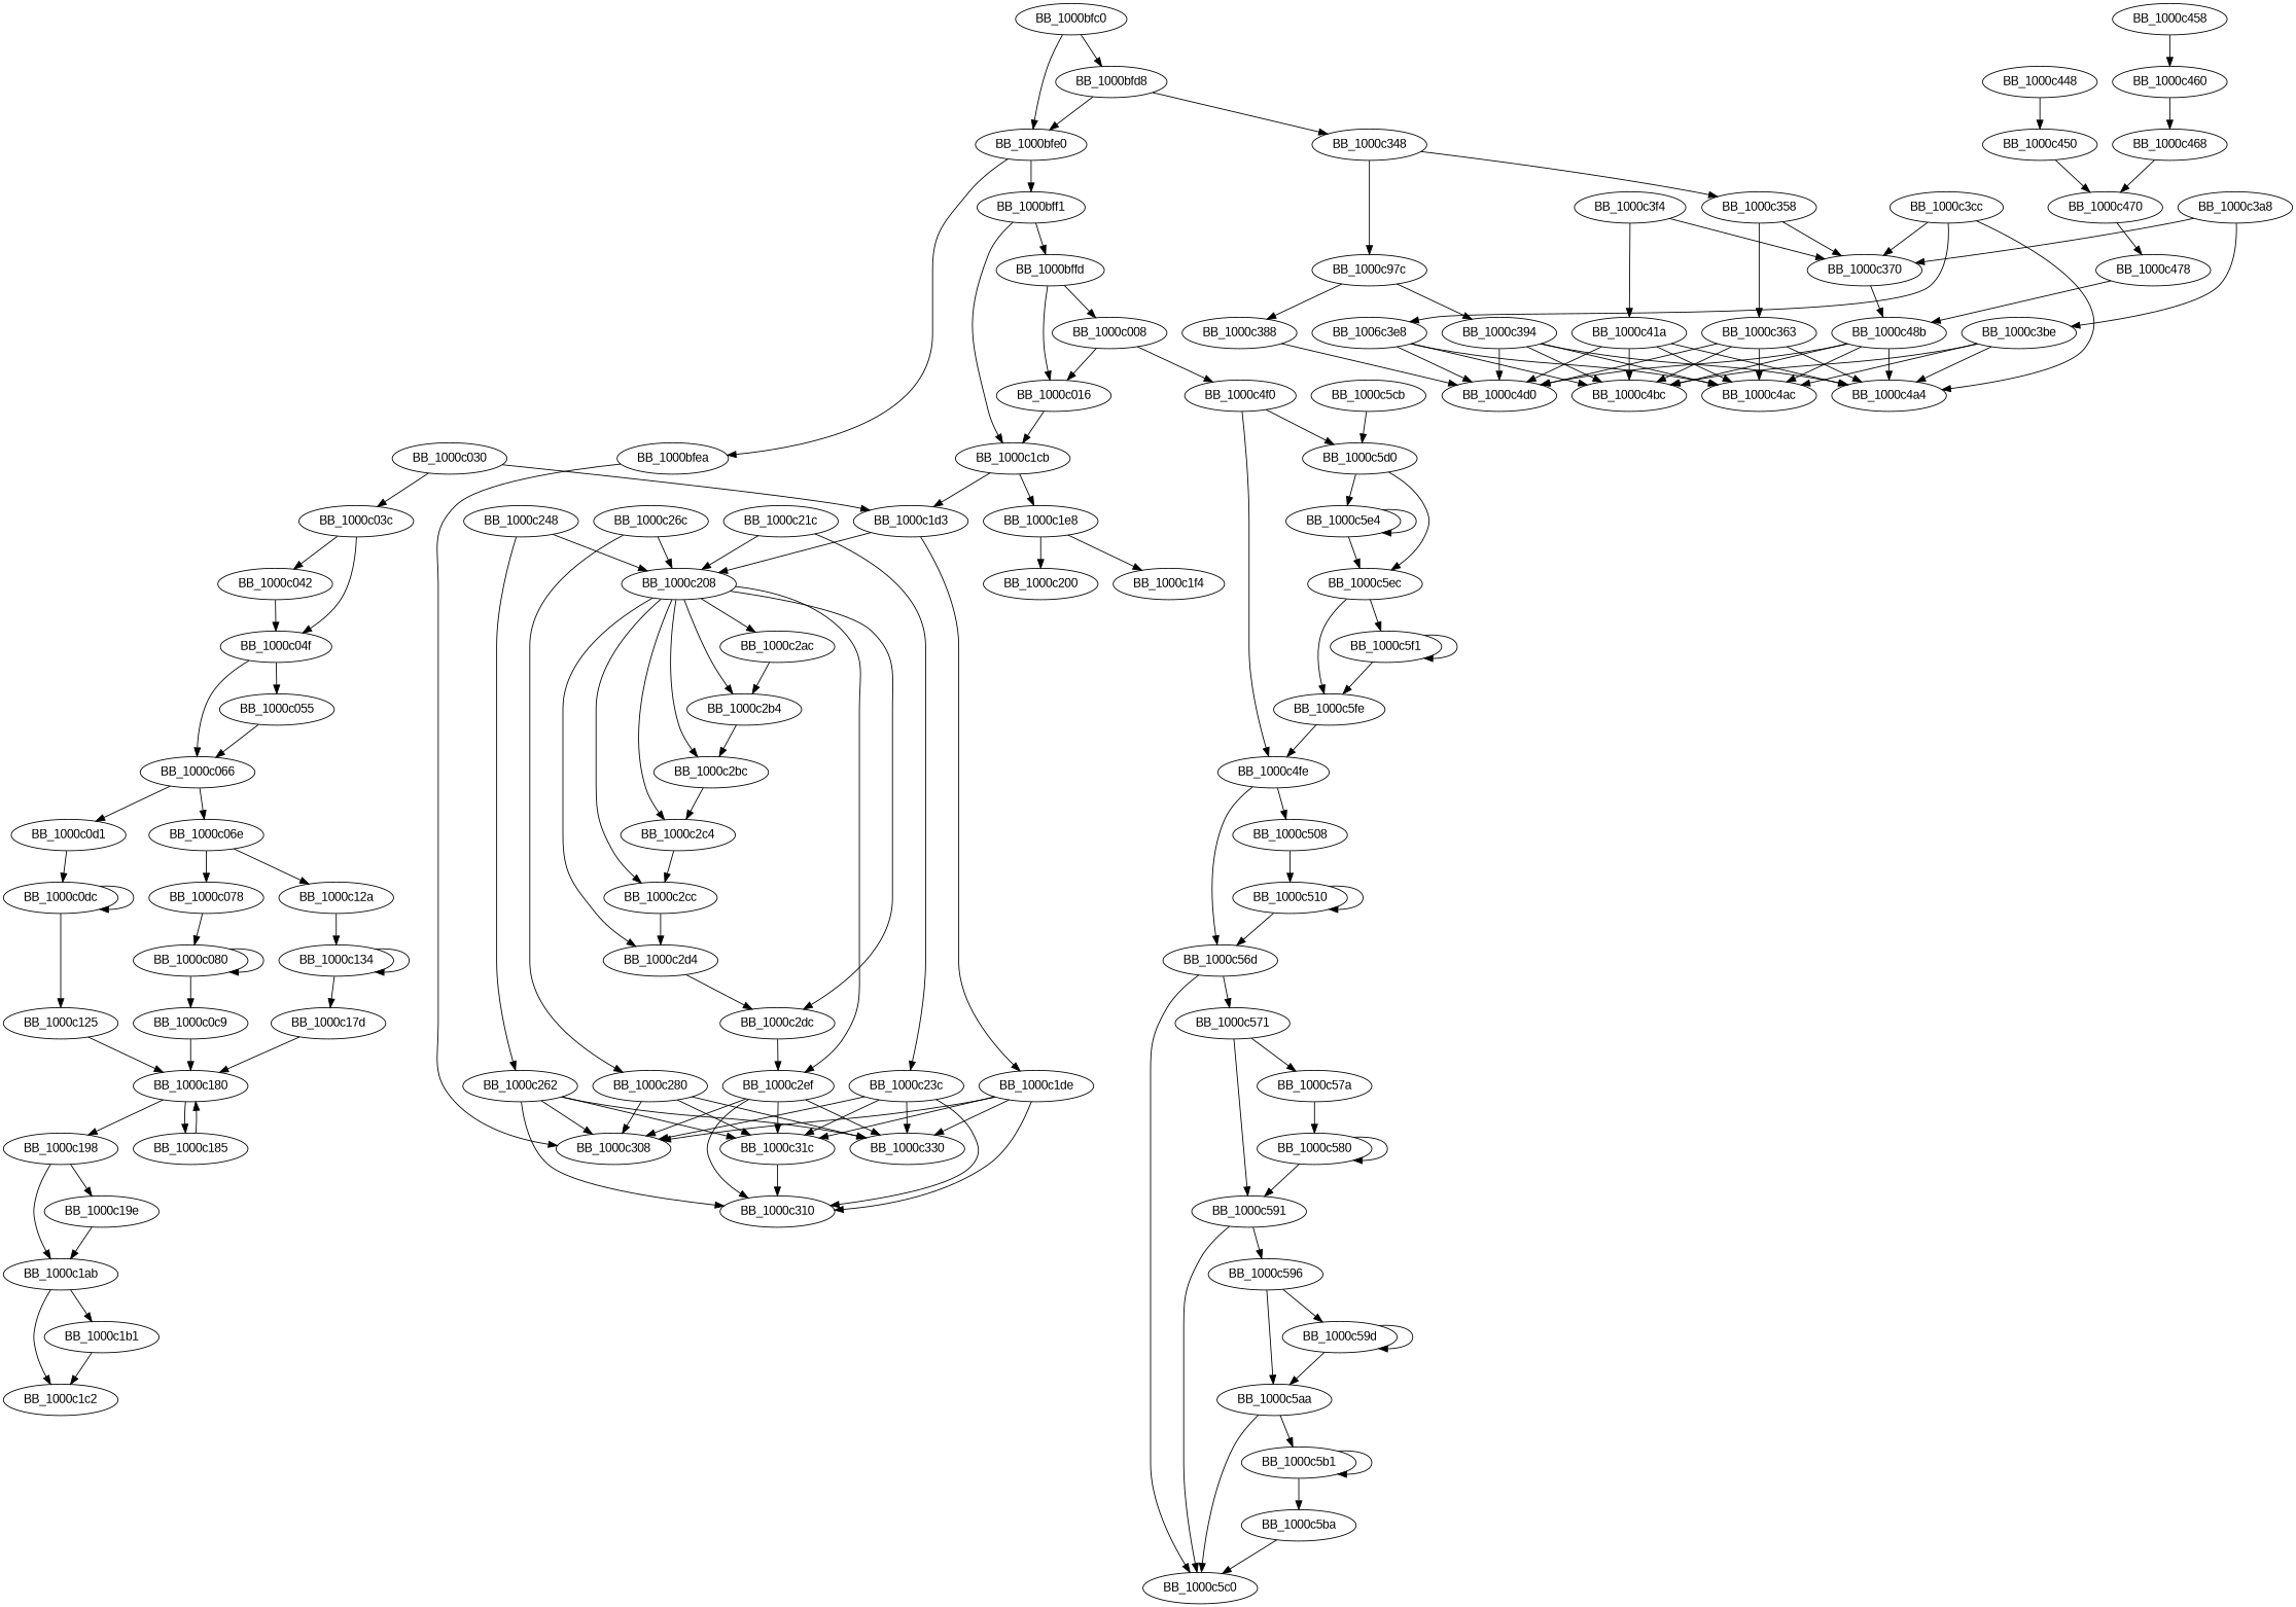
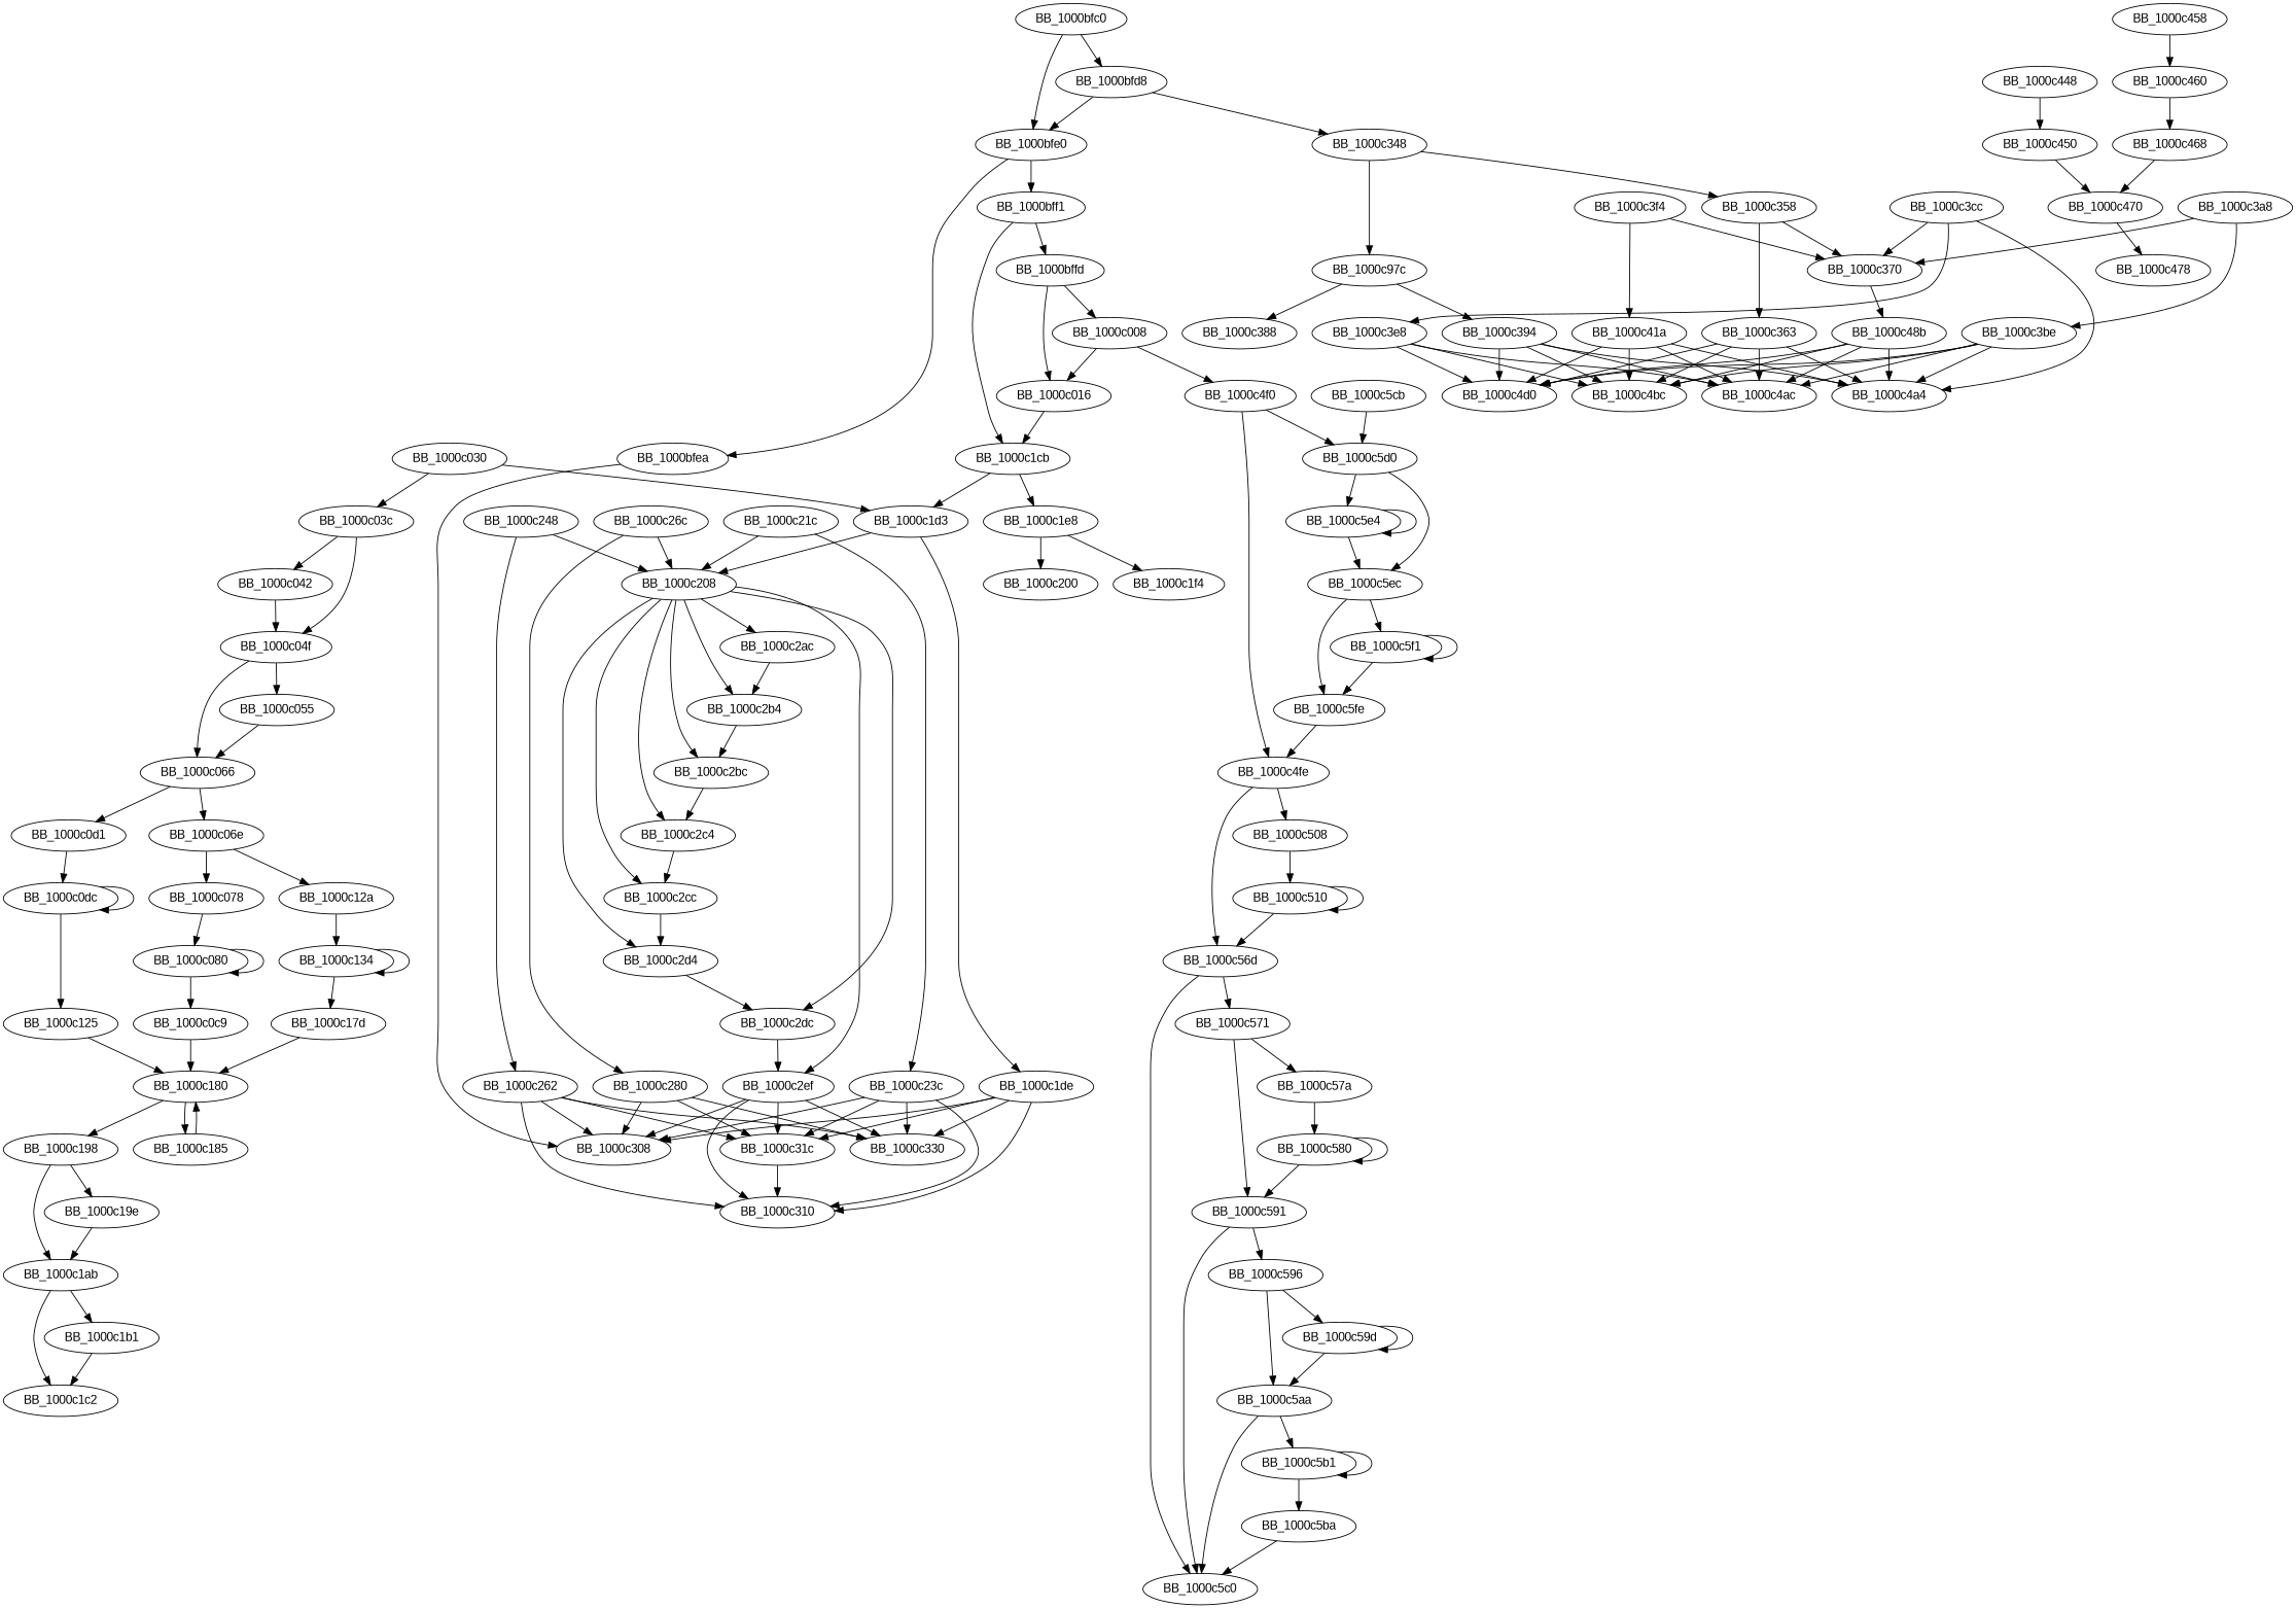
  digraph {
    fontname="Liberation Sans"
    node [fontname="Liberation Sans"]
    edge [fontname="Liberation Sans"]
    BB_1000bfc0
    BB_1000bfd8
    BB_1000bfe0
    BB_1000c348
    BB_1000bfea
    BB_1000bff1
    BB_1000c358
    n8 [label=BB_1000c97c]
    BB_1000c308
    BB_1000bffd
    BB_1000c1cb
    BB_1000c363
    BB_1000c370
    BB_1000c388
    BB_1000c394
    BB_1000c008
    BB_1000c016
    BB_1000c1e8
    BB_1000c1d3
    BB_1000c4f0
    BB_1000c1f4
    BB_1000c200
    BB_1000c1de
    BB_1000c208
    BB_1000c4fe
    BB_1000c5d0
    BB_1000c508
    BB_1000c56d
    n29 [label=BB_1000c5e4]
    BB_1000c5ec
    BB_1000c030
    BB_1000c03c
    BB_1000c042
    BB_1000c04f
    BB_1000c055
    BB_1000c066
    BB_1000c310
    BB_1000c31c
    BB_1000c330
    BB_1000c2ac
    BB_1000c2b4
    BB_1000c2bc
    BB_1000c2c4
    BB_1000c2cc
    BB_1000c2d4
    BB_1000c2dc
    BB_1000c2ef
    BB_1000c06e
    BB_1000c0d1
    BB_1000c078
    BB_1000c12a
    BB_1000c0dc
    BB_1000c080
    BB_1000c134
    BB_1000c125
    BB_1000c0c9
    BB_1000c17d
    BB_1000c180
    BB_1000c185
    BB_1000c198
    BB_1000c19e
    BB_1000c1ab
    BB_1000c1b1
    BB_1000c1c2
    BB_1000c21c
    BB_1000c23c
    BB_1000c248
    BB_1000c262
    BB_1000c26c
    BB_1000c280
    BB_1000c4a4
    BB_1000c4ac
    BB_1000c4bc
    BB_1000c4d0
    BB_1000c48b
    BB_1000c3a8
    BB_1000c3be
    BB_1000c3cc
-   BB_1000c3e8 [label=BB_1006c3e8]
+   BB_1000c3e8
    BB_1000c3f4
    BB_1000c41a
    BB_1000c448
    BB_1000c450
    BB_1000c470
    BB_1000c458
    BB_1000c460
    BB_1000c468
    BB_1000c478
    BB_1000c510
    BB_1000c571
    BB_1000c5c0
    BB_1000c5f1
    BB_1000c5fe
    BB_1000c57a
    BB_1000c591
    BB_1000c580
    BB_1000c596
    BB_1000c59d
    BB_1000c5aa
    BB_1000c5b1
    BB_1000c5ba
    BB_1000c5cb
    BB_1000bfc0 -> BB_1000bfd8
    BB_1000bfc0 -> BB_1000bfe0
    BB_1000bfd8 -> BB_1000bfe0
    BB_1000bfd8 -> BB_1000c348
    BB_1000bfe0 -> BB_1000bfea
    BB_1000bfe0 -> BB_1000bff1
    BB_1000c348 -> BB_1000c358
    BB_1000c348 -> n8
    BB_1000bfea -> BB_1000c308
    BB_1000bff1 -> BB_1000bffd
    BB_1000bff1 -> BB_1000c1cb
    BB_1000c358 -> BB_1000c363
    BB_1000c358 -> BB_1000c370
    n8 -> BB_1000c388
    n8 -> BB_1000c394
    BB_1000bffd -> BB_1000c008
    BB_1000bffd -> BB_1000c016
    BB_1000c1cb -> BB_1000c1e8
    BB_1000c1cb -> BB_1000c1d3
    BB_1000c363 -> BB_1000c4a4
    BB_1000c363 -> BB_1000c4ac
    BB_1000c363 -> BB_1000c4bc
    BB_1000c363 -> BB_1000c4d0
    BB_1000c370 -> BB_1000c48b
    BB_1000c394 -> BB_1000c4a4
    BB_1000c394 -> BB_1000c4ac
    BB_1000c394 -> BB_1000c4bc
    BB_1000c394 -> BB_1000c4d0
    BB_1000c008 -> BB_1000c016
    BB_1000c008 -> BB_1000c4f0
    BB_1000c016 -> BB_1000c1cb
    BB_1000c1e8 -> BB_1000c1f4
    BB_1000c1e8 -> BB_1000c200
    BB_1000c1d3 -> BB_1000c1de
    BB_1000c1d3 -> BB_1000c208
    BB_1000c4f0 -> BB_1000c4fe
    BB_1000c4f0 -> BB_1000c5d0
    BB_1000c1de -> BB_1000c308
    BB_1000c1de -> BB_1000c310
    BB_1000c1de -> BB_1000c31c
    BB_1000c1de -> BB_1000c330
    BB_1000c208 -> BB_1000c2ac
    BB_1000c208 -> BB_1000c2b4
    BB_1000c208 -> BB_1000c2bc
    BB_1000c208 -> BB_1000c2c4
    BB_1000c208 -> BB_1000c2cc
    BB_1000c208 -> BB_1000c2d4
    BB_1000c208 -> BB_1000c2dc
    BB_1000c208 -> BB_1000c2ef
    BB_1000c4fe -> BB_1000c508
    BB_1000c4fe -> BB_1000c56d
    BB_1000c5d0 -> n29
    BB_1000c5d0 -> BB_1000c5ec
    BB_1000c508 -> BB_1000c510
    BB_1000c56d -> BB_1000c571
    BB_1000c56d -> BB_1000c5c0
    n29 -> n29
    n29 -> BB_1000c5ec
    BB_1000c5ec -> BB_1000c5f1
    BB_1000c5ec -> BB_1000c5fe
    BB_1000c030 -> BB_1000c1d3
    BB_1000c030 -> BB_1000c03c
    BB_1000c03c -> BB_1000c042
    BB_1000c03c -> BB_1000c04f
    BB_1000c042 -> BB_1000c04f
    BB_1000c04f -> BB_1000c055
    BB_1000c04f -> BB_1000c066
    BB_1000c055 -> BB_1000c066
    BB_1000c066 -> BB_1000c06e
    BB_1000c066 -> BB_1000c0d1
    BB_1000c31c -> BB_1000c310
    BB_1000c2ac -> BB_1000c2b4
    BB_1000c2b4 -> BB_1000c2bc
    BB_1000c2bc -> BB_1000c2c4
    BB_1000c2c4 -> BB_1000c2cc
    BB_1000c2cc -> BB_1000c2d4
    BB_1000c2d4 -> BB_1000c2dc
    BB_1000c2dc -> BB_1000c2ef
    BB_1000c2ef -> BB_1000c308
    BB_1000c2ef -> BB_1000c310
    BB_1000c2ef -> BB_1000c31c
    BB_1000c2ef -> BB_1000c330
    BB_1000c06e -> BB_1000c078
    BB_1000c06e -> BB_1000c12a
    BB_1000c0d1 -> BB_1000c0dc
    BB_1000c078 -> BB_1000c080
    BB_1000c12a -> BB_1000c134
    BB_1000c0dc -> BB_1000c0dc
    BB_1000c0dc -> BB_1000c125
    BB_1000c080 -> BB_1000c080
    BB_1000c080 -> BB_1000c0c9
    BB_1000c134 -> BB_1000c134
    BB_1000c134 -> BB_1000c17d
    BB_1000c125 -> BB_1000c180
    BB_1000c0c9 -> BB_1000c180
    BB_1000c17d -> BB_1000c180
    BB_1000c180 -> BB_1000c185
    BB_1000c180 -> BB_1000c198
    BB_1000c185 -> BB_1000c180
    BB_1000c198 -> BB_1000c19e
    BB_1000c198 -> BB_1000c1ab
    BB_1000c19e -> BB_1000c1ab
    BB_1000c1ab -> BB_1000c1b1
    BB_1000c1ab -> BB_1000c1c2
    BB_1000c1b1 -> BB_1000c1c2
    BB_1000c21c -> BB_1000c208
    BB_1000c21c -> BB_1000c23c
    BB_1000c23c -> BB_1000c308
    BB_1000c23c -> BB_1000c310
    BB_1000c23c -> BB_1000c31c
    BB_1000c23c -> BB_1000c330
    BB_1000c248 -> BB_1000c208
    BB_1000c248 -> BB_1000c262
    BB_1000c262 -> BB_1000c308
    BB_1000c262 -> BB_1000c310
    BB_1000c262 -> BB_1000c31c
    BB_1000c262 -> BB_1000c330
    BB_1000c26c -> BB_1000c208
    BB_1000c26c -> BB_1000c280
    BB_1000c280 -> BB_1000c308
    BB_1000c280 -> BB_1000c31c
    BB_1000c280 -> BB_1000c330
    BB_1000c48b -> BB_1000c4a4
    BB_1000c48b -> BB_1000c4ac
    BB_1000c48b -> BB_1000c4bc
    BB_1000c48b -> BB_1000c4d0
    BB_1000c3a8 -> BB_1000c370
    BB_1000c3a8 -> BB_1000c3be
    BB_1000c3be -> BB_1000c4a4
    BB_1000c3be -> BB_1000c4ac
    BB_1000c3be -> BB_1000c4bc
-   BB_1000c388 -> BB_1000c4d0
+   BB_1000c3be -> BB_1000c4d0
    BB_1000c3cc -> BB_1000c370
    BB_1000c3cc -> BB_1000c4a4
    BB_1000c3cc -> BB_1000c3e8
    BB_1000c3e8 -> BB_1000c4ac
    BB_1000c3e8 -> BB_1000c4bc
    BB_1000c3e8 -> BB_1000c4d0
    BB_1000c3f4 -> BB_1000c370
    BB_1000c3f4 -> BB_1000c41a
    BB_1000c41a -> BB_1000c4a4
    BB_1000c41a -> BB_1000c4ac
    BB_1000c41a -> BB_1000c4bc
    BB_1000c41a -> BB_1000c4d0
    BB_1000c448 -> BB_1000c450
    BB_1000c450 -> BB_1000c470
    BB_1000c470 -> BB_1000c478
    BB_1000c458 -> BB_1000c460
    BB_1000c460 -> BB_1000c468
    BB_1000c468 -> BB_1000c470
-   BB_1000c478 -> BB_1000c48b
    BB_1000c510 -> BB_1000c56d
    BB_1000c510 -> BB_1000c510
    BB_1000c571 -> BB_1000c57a
    BB_1000c571 -> BB_1000c591
    BB_1000c5f1 -> BB_1000c5f1
    BB_1000c5f1 -> BB_1000c5fe
    BB_1000c5fe -> BB_1000c4fe
    BB_1000c57a -> BB_1000c580
    BB_1000c591 -> BB_1000c5c0
    BB_1000c591 -> BB_1000c596
    BB_1000c580 -> BB_1000c591
    BB_1000c580 -> BB_1000c580
    BB_1000c596 -> BB_1000c59d
    BB_1000c596 -> BB_1000c5aa
    BB_1000c59d -> BB_1000c59d
    BB_1000c59d -> BB_1000c5aa
    BB_1000c5aa -> BB_1000c5c0
    BB_1000c5aa -> BB_1000c5b1
    BB_1000c5b1 -> BB_1000c5b1
    BB_1000c5b1 -> BB_1000c5ba
    BB_1000c5ba -> BB_1000c5c0
    BB_1000c5cb -> BB_1000c5d0
  }
